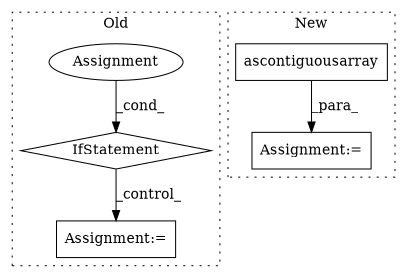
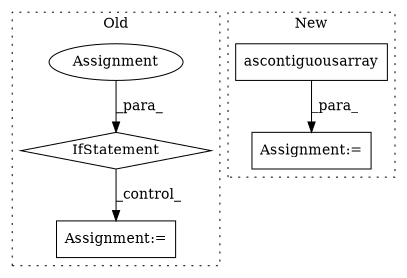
  digraph {
    node [a=7 shape=box]
    n1 [a=25 l="4,2" label=IfStatement s="5144,5168" shape=diamond]
    n2 [l=1 label="Assignment:=" s=5180]
    n3 [a=42 label=Assignment shape=ellipse]
    n4 [a=32 l="18,1" label=ascontiguousarray s="5127,5146"]
    n5 [l=7 label="Assignment:=" s=5114]
    subgraph cluster_1 {
      label=Old
      style=dotted
      n1
      n2
      n3
    }
    subgraph cluster_2 {
      label=New
      style=dotted
      n4
      n5
    }
    n1 -> n2 [label=_control_]
-   n3 -> n1 [label=_cond_]
+   n3 -> n1 [label=_para_]
    n4 -> n5 [label=_para_]
  }
